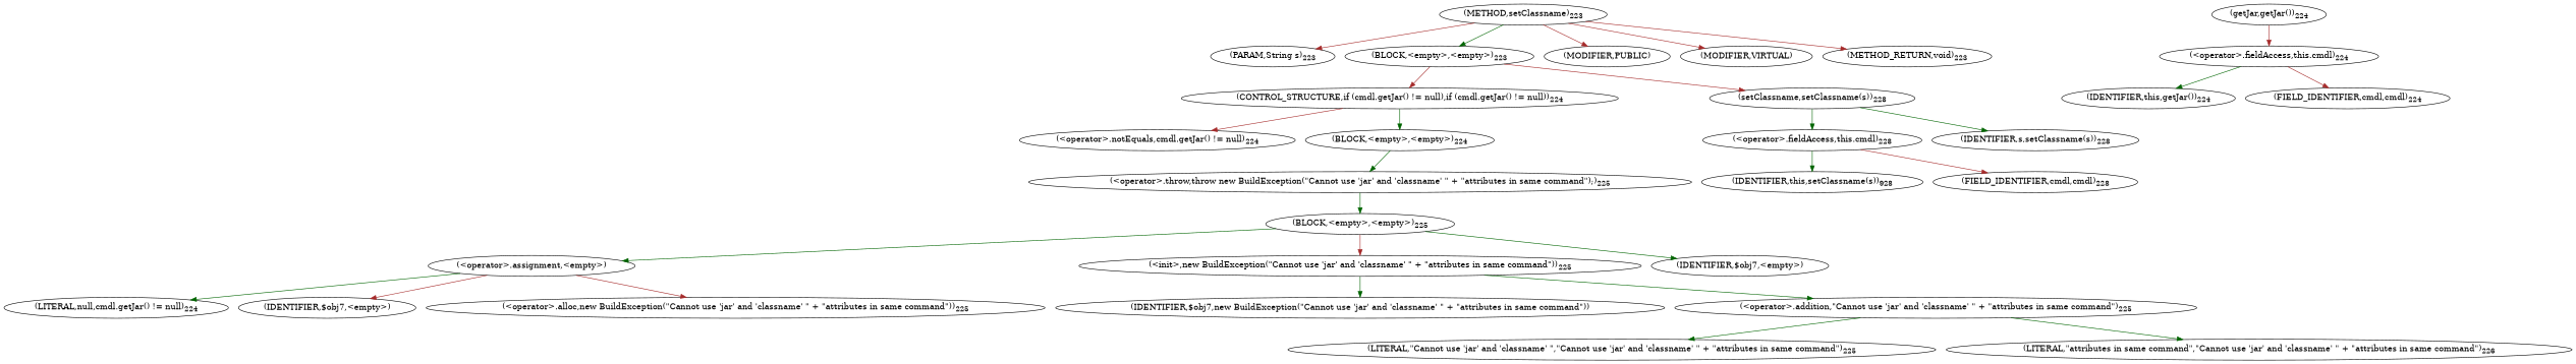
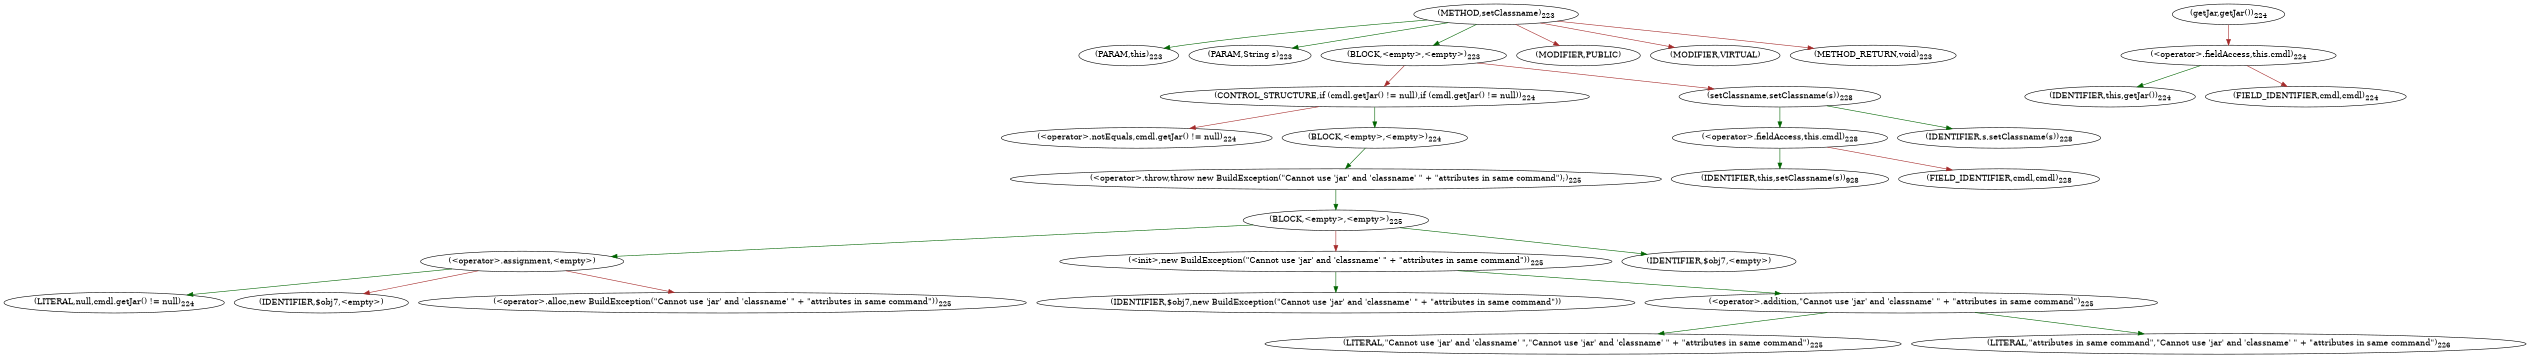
  digraph {
    edge [color=darkgreen]
    n1 [label=<(METHOD,setClassname)<SUB>223</SUB>>]
+   n2 [label=<(PARAM,this)<SUB>223</SUB>>]
    n3 [label=<(PARAM,String s)<SUB>223</SUB>>]
    n4 [label=<(BLOCK,&lt;empty&gt;,&lt;empty&gt;)<SUB>223</SUB>>]
    n5 [label=<(MODIFIER,PUBLIC)>]
    n6 [label=<(MODIFIER,VIRTUAL)>]
    n7 [label=<(METHOD_RETURN,void)<SUB>223</SUB>>]
    n8 [label=<(CONTROL_STRUCTURE,if (cmdl.getJar() != null),if (cmdl.getJar() != null))<SUB>224</SUB>>]
    n9 [label=<(setClassname,setClassname(s))<SUB>228</SUB>>]
    n10 [label=<(&lt;operator&gt;.notEquals,cmdl.getJar() != null)<SUB>224</SUB>>]
    n11 [label=<(BLOCK,&lt;empty&gt;,&lt;empty&gt;)<SUB>224</SUB>>]
    n12 [label=<(&lt;operator&gt;.fieldAccess,this.cmdl)<SUB>228</SUB>>]
    n13 [label=<(IDENTIFIER,s,setClassname(s))<SUB>228</SUB>>]
    n14 [label=<(&lt;operator&gt;.throw,throw new BuildException(&quot;Cannot use 'jar' and 'classname' &quot; + &quot;attributes in same command&quot;);)<SUB>225</SUB>>]
    n15 [label=<(getJar,getJar())<SUB>224</SUB>>]
    n16 [label=<(&lt;operator&gt;.fieldAccess,this.cmdl)<SUB>224</SUB>>]
    n17 [label=<(LITERAL,null,cmdl.getJar() != null)<SUB>224</SUB>>]
    n18 [label=<(IDENTIFIER,this,getJar())<SUB>224</SUB>>]
    n19 [label=<(FIELD_IDENTIFIER,cmdl,cmdl)<SUB>224</SUB>>]
    n20 [label=<(BLOCK,&lt;empty&gt;,&lt;empty&gt;)<SUB>225</SUB>>]
    n21 [label=<(&lt;operator&gt;.assignment,&lt;empty&gt;)>]
    n22 [label=<(&lt;init&gt;,new BuildException(&quot;Cannot use 'jar' and 'classname' &quot; + &quot;attributes in same command&quot;))<SUB>225</SUB>>]
    n23 [label=<(IDENTIFIER,$obj7,&lt;empty&gt;)>]
    n24 [label=<(IDENTIFIER,$obj7,&lt;empty&gt;)>]
    n25 [label=<(&lt;operator&gt;.alloc,new BuildException(&quot;Cannot use 'jar' and 'classname' &quot; + &quot;attributes in same command&quot;))<SUB>225</SUB>>]
    n26 [label=<(IDENTIFIER,$obj7,new BuildException(&quot;Cannot use 'jar' and 'classname' &quot; + &quot;attributes in same command&quot;))>]
    n27 [label=<(&lt;operator&gt;.addition,&quot;Cannot use 'jar' and 'classname' &quot; + &quot;attributes in same command&quot;)<SUB>225</SUB>>]
    n28 [label=<(LITERAL,&quot;Cannot use 'jar' and 'classname' &quot;,&quot;Cannot use 'jar' and 'classname' &quot; + &quot;attributes in same command&quot;)<SUB>225</SUB>>]
    n29 [label=<(LITERAL,&quot;attributes in same command&quot;,&quot;Cannot use 'jar' and 'classname' &quot; + &quot;attributes in same command&quot;)<SUB>226</SUB>>]
    n30 [label=<(IDENTIFIER,this,setClassname(s))<SUB>928</SUB>>]
    n31 [label=<(FIELD_IDENTIFIER,cmdl,cmdl)<SUB>228</SUB>>]
-   n1 -> n3 [color=brown]
+   n1 -> n2
+   n1 -> n3
    n1 -> n4
    n1 -> n5 [color=brown]
    n1 -> n6 [color=brown]
    n1 -> n7 [color=brown]
    n4 -> n8 [color=brown]
    n4 -> n9 [color=brown]
    n8 -> n10 [color=brown]
    n8 -> n11
    n9 -> n12
    n9 -> n13
    n11 -> n14
    n12 -> n30
    n12 -> n31 [color=brown]
    n14 -> n20
    n15 -> n16 [color=brown]
    n16 -> n18
    n16 -> n19 [color=brown]
    n20 -> n21
    n20 -> n22 [color=brown]
    n20 -> n23
    n21 -> n17
    n21 -> n24 [color=brown]
    n21 -> n25 [color=brown]
    n22 -> n26
    n22 -> n27
    n27 -> n28
    n27 -> n29
  }
